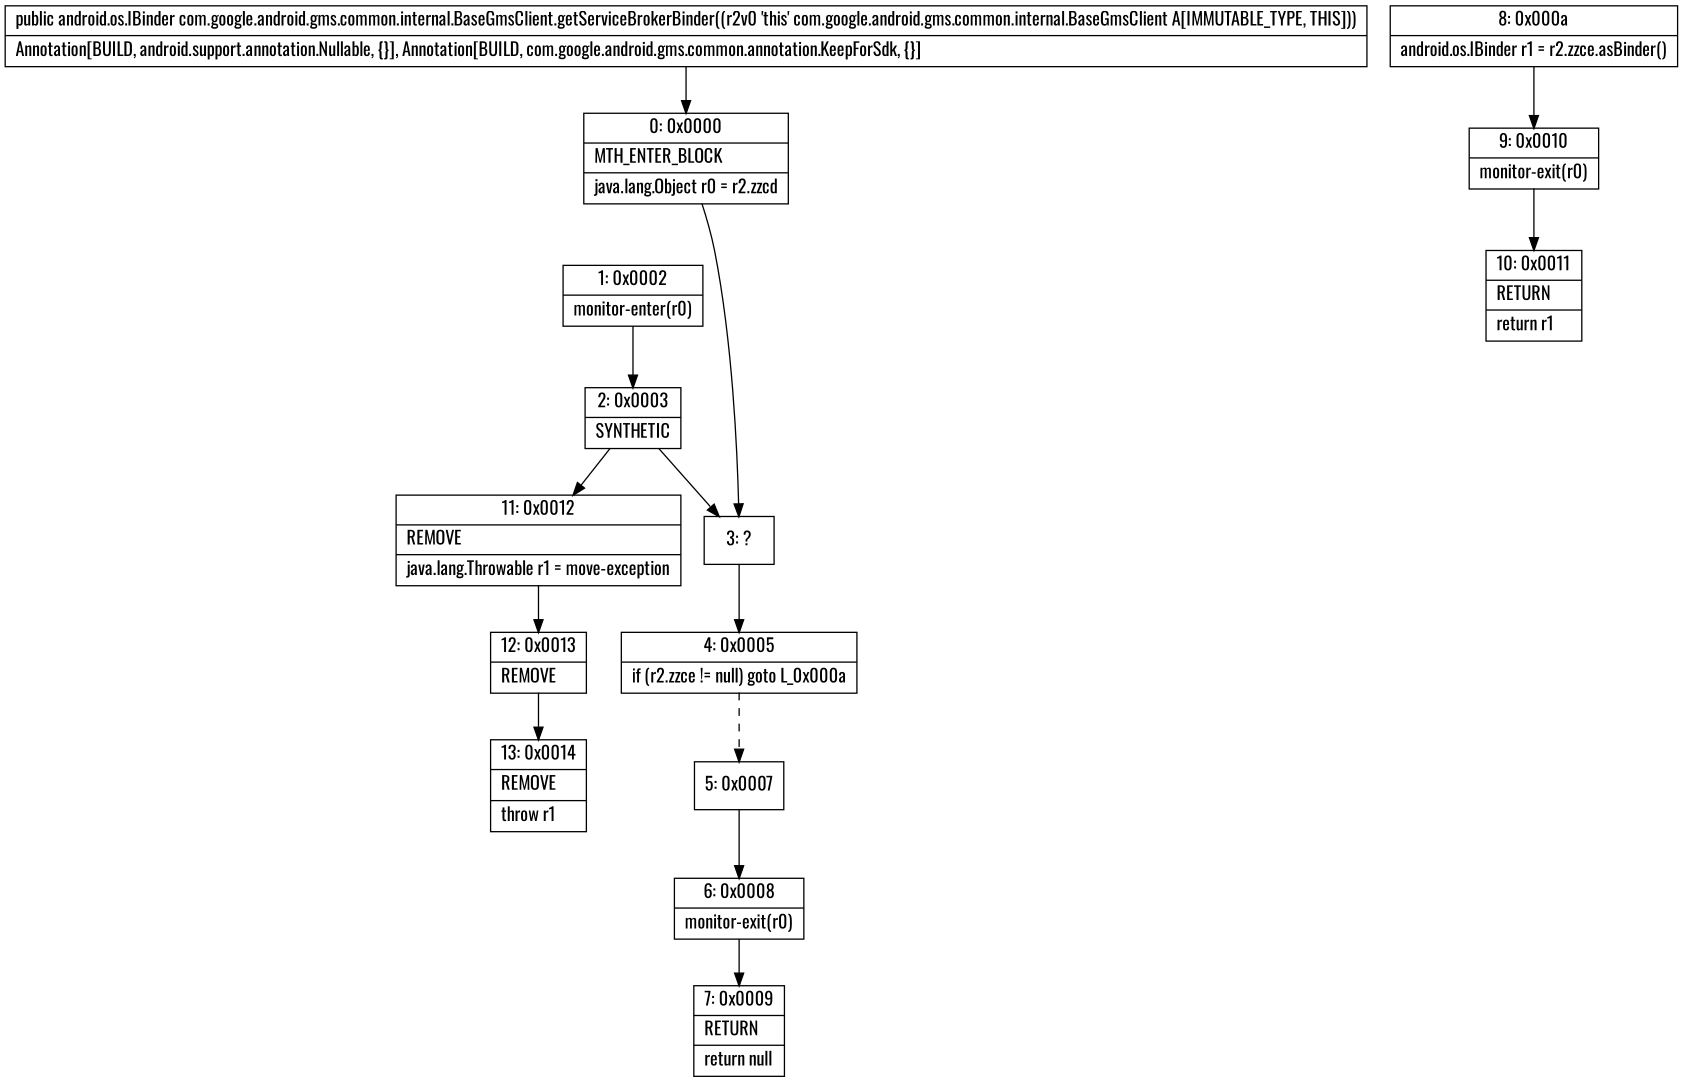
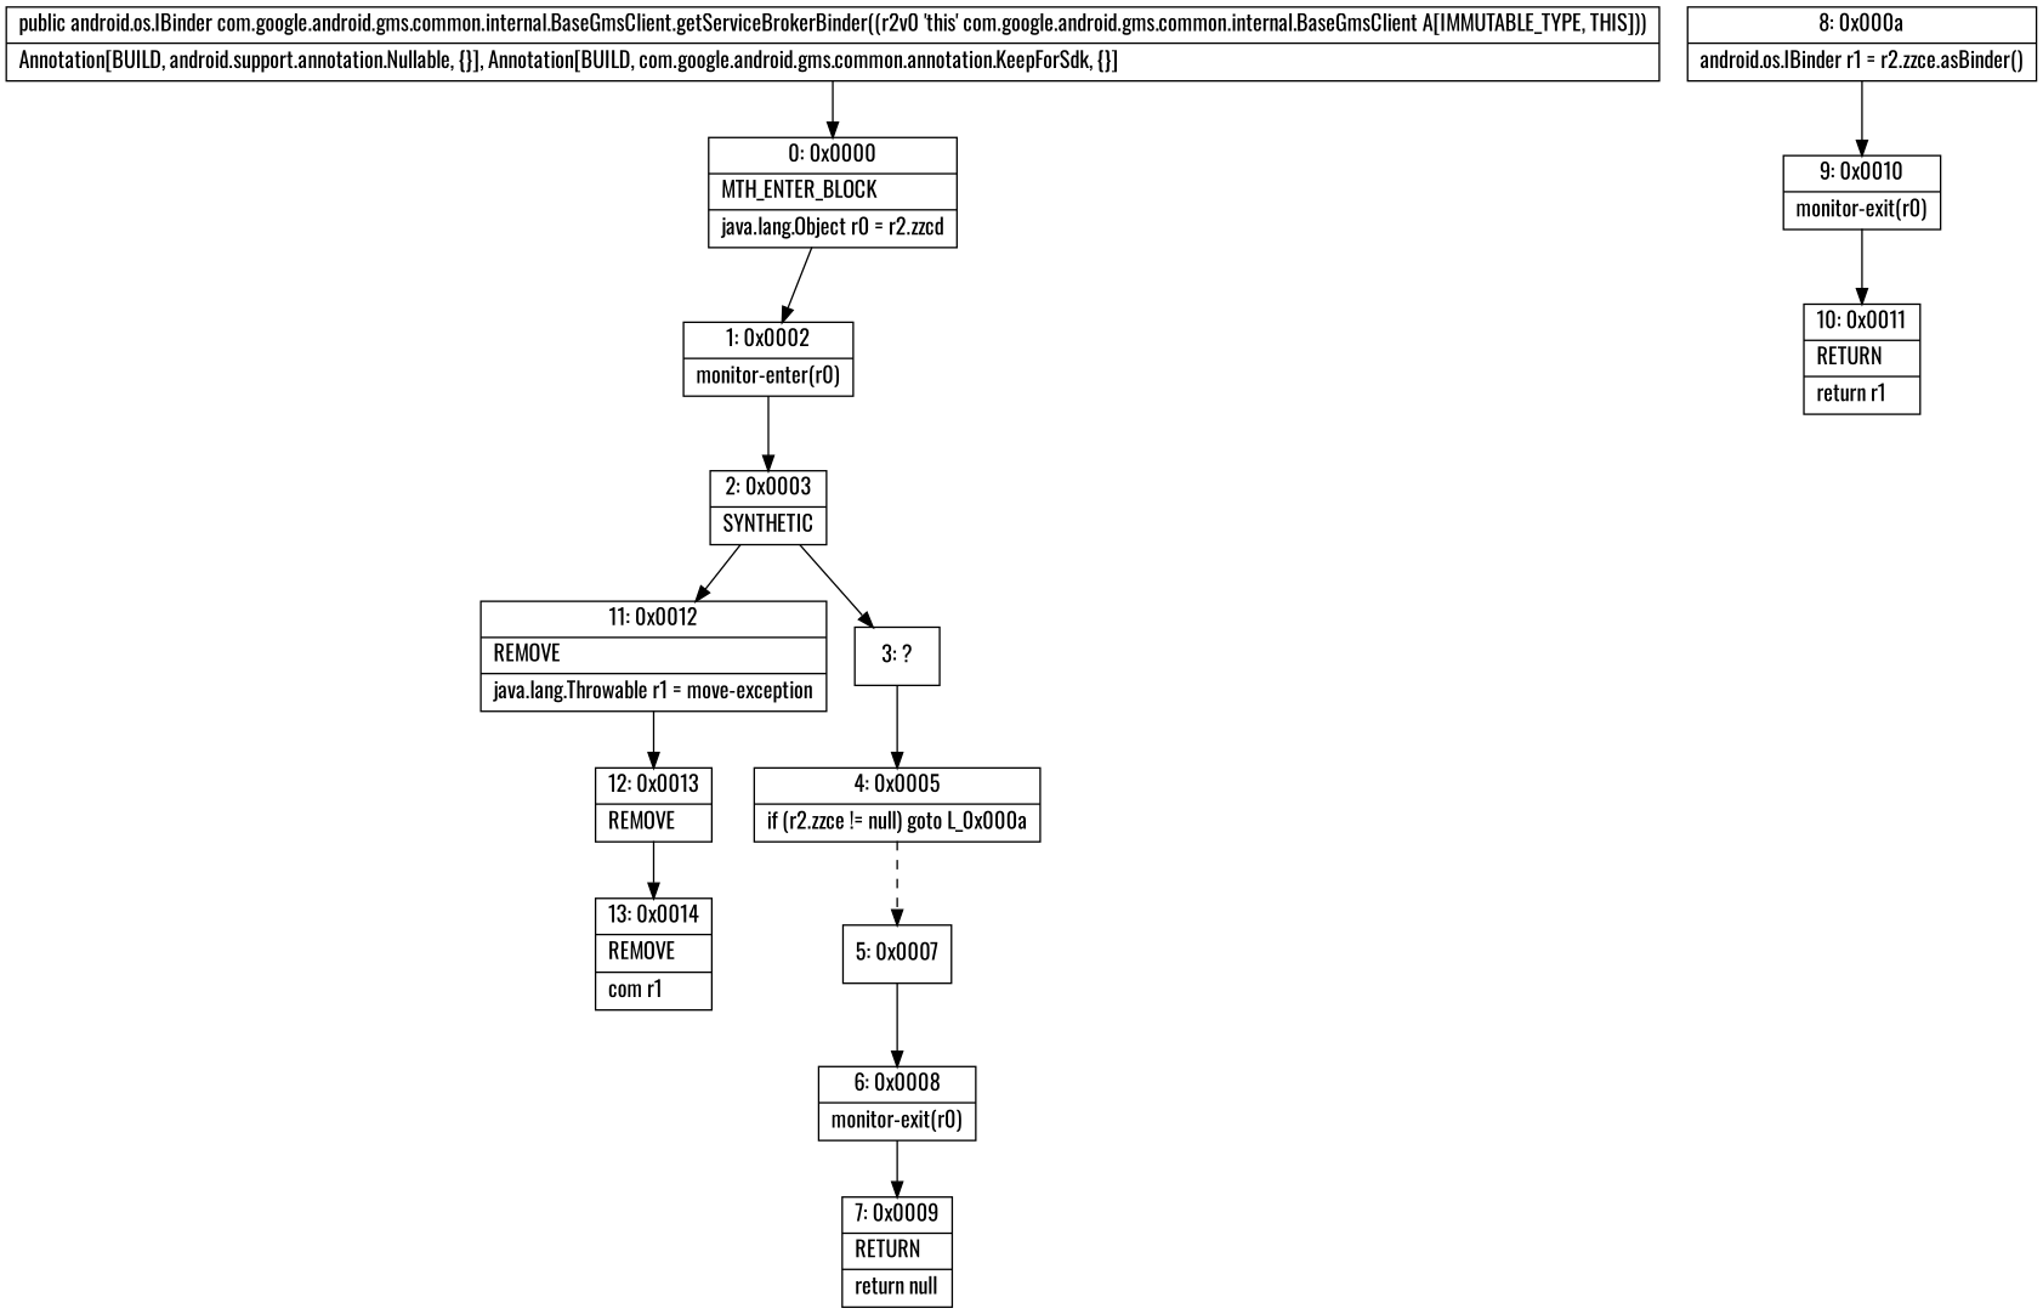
  digraph {
    fontname=Oswald
    node [fontname=Oswald shape=record]
    edge [fontname=Oswald]
    n1 [label="{0\:\ 0x0000|MTH_ENTER_BLOCK\l|java.lang.Object r0 = r2.zzcd\l}"]
    n2 [label="{1\:\ 0x0002|monitor\-enter(r0)\l}"]
    n3 [label="{2\:\ 0x0003|SYNTHETIC\l}"]
    n4 [label="{3\:\ ?}"]
    n5 [label="{11\:\ 0x0012|REMOVE\l|java.lang.Throwable r1 = move\-exception\l}"]
    n6 [label="{4\:\ 0x0005|if (r2.zzce != null) goto L_0x000a\l}"]
    n7 [label="{12\:\ 0x0013|REMOVE\l}"]
    n8 [label="{5\:\ 0x0007}"]
    n9 [label="{6\:\ 0x0008|monitor\-exit(r0)\l}"]
    n10 [label="{8\:\ 0x000a|android.os.IBinder r1 = r2.zzce.asBinder()\l}"]
    n11 [label="{9\:\ 0x0010|monitor\-exit(r0)\l}"]
    n12 [label="{7\:\ 0x0009|RETURN\l|return null\l}"]
    n13 [label="{10\:\ 0x0011|RETURN\l|return r1\l}"]
-   n14 [label="{13\:\ 0x0014|REMOVE\l|throw r1\l}"]
+   n14 [label="{13\:\ 0x0014|REMOVE\l|com r1\l}"]
    n15 [label="{public android.os.IBinder com.google.android.gms.common.internal.BaseGmsClient.getServiceBrokerBinder((r2v0 'this' com.google.android.gms.common.internal.BaseGmsClient A[IMMUTABLE_TYPE, THIS]))  | Annotation[BUILD, android.support.annotation.Nullable, \{\}], Annotation[BUILD, com.google.android.gms.common.annotation.KeepForSdk, \{\}]\l}"]
-   n1 -> n4
+   n1 -> n2
    n2 -> n3
    n3 -> n4
    n3 -> n5
    n4 -> n6
    n5 -> n7
    n6 -> n8 [style=dashed]
    n7 -> n14
    n8 -> n9
    n9 -> n12
    n10 -> n11
    n11 -> n13
    n15 -> n1
  }
